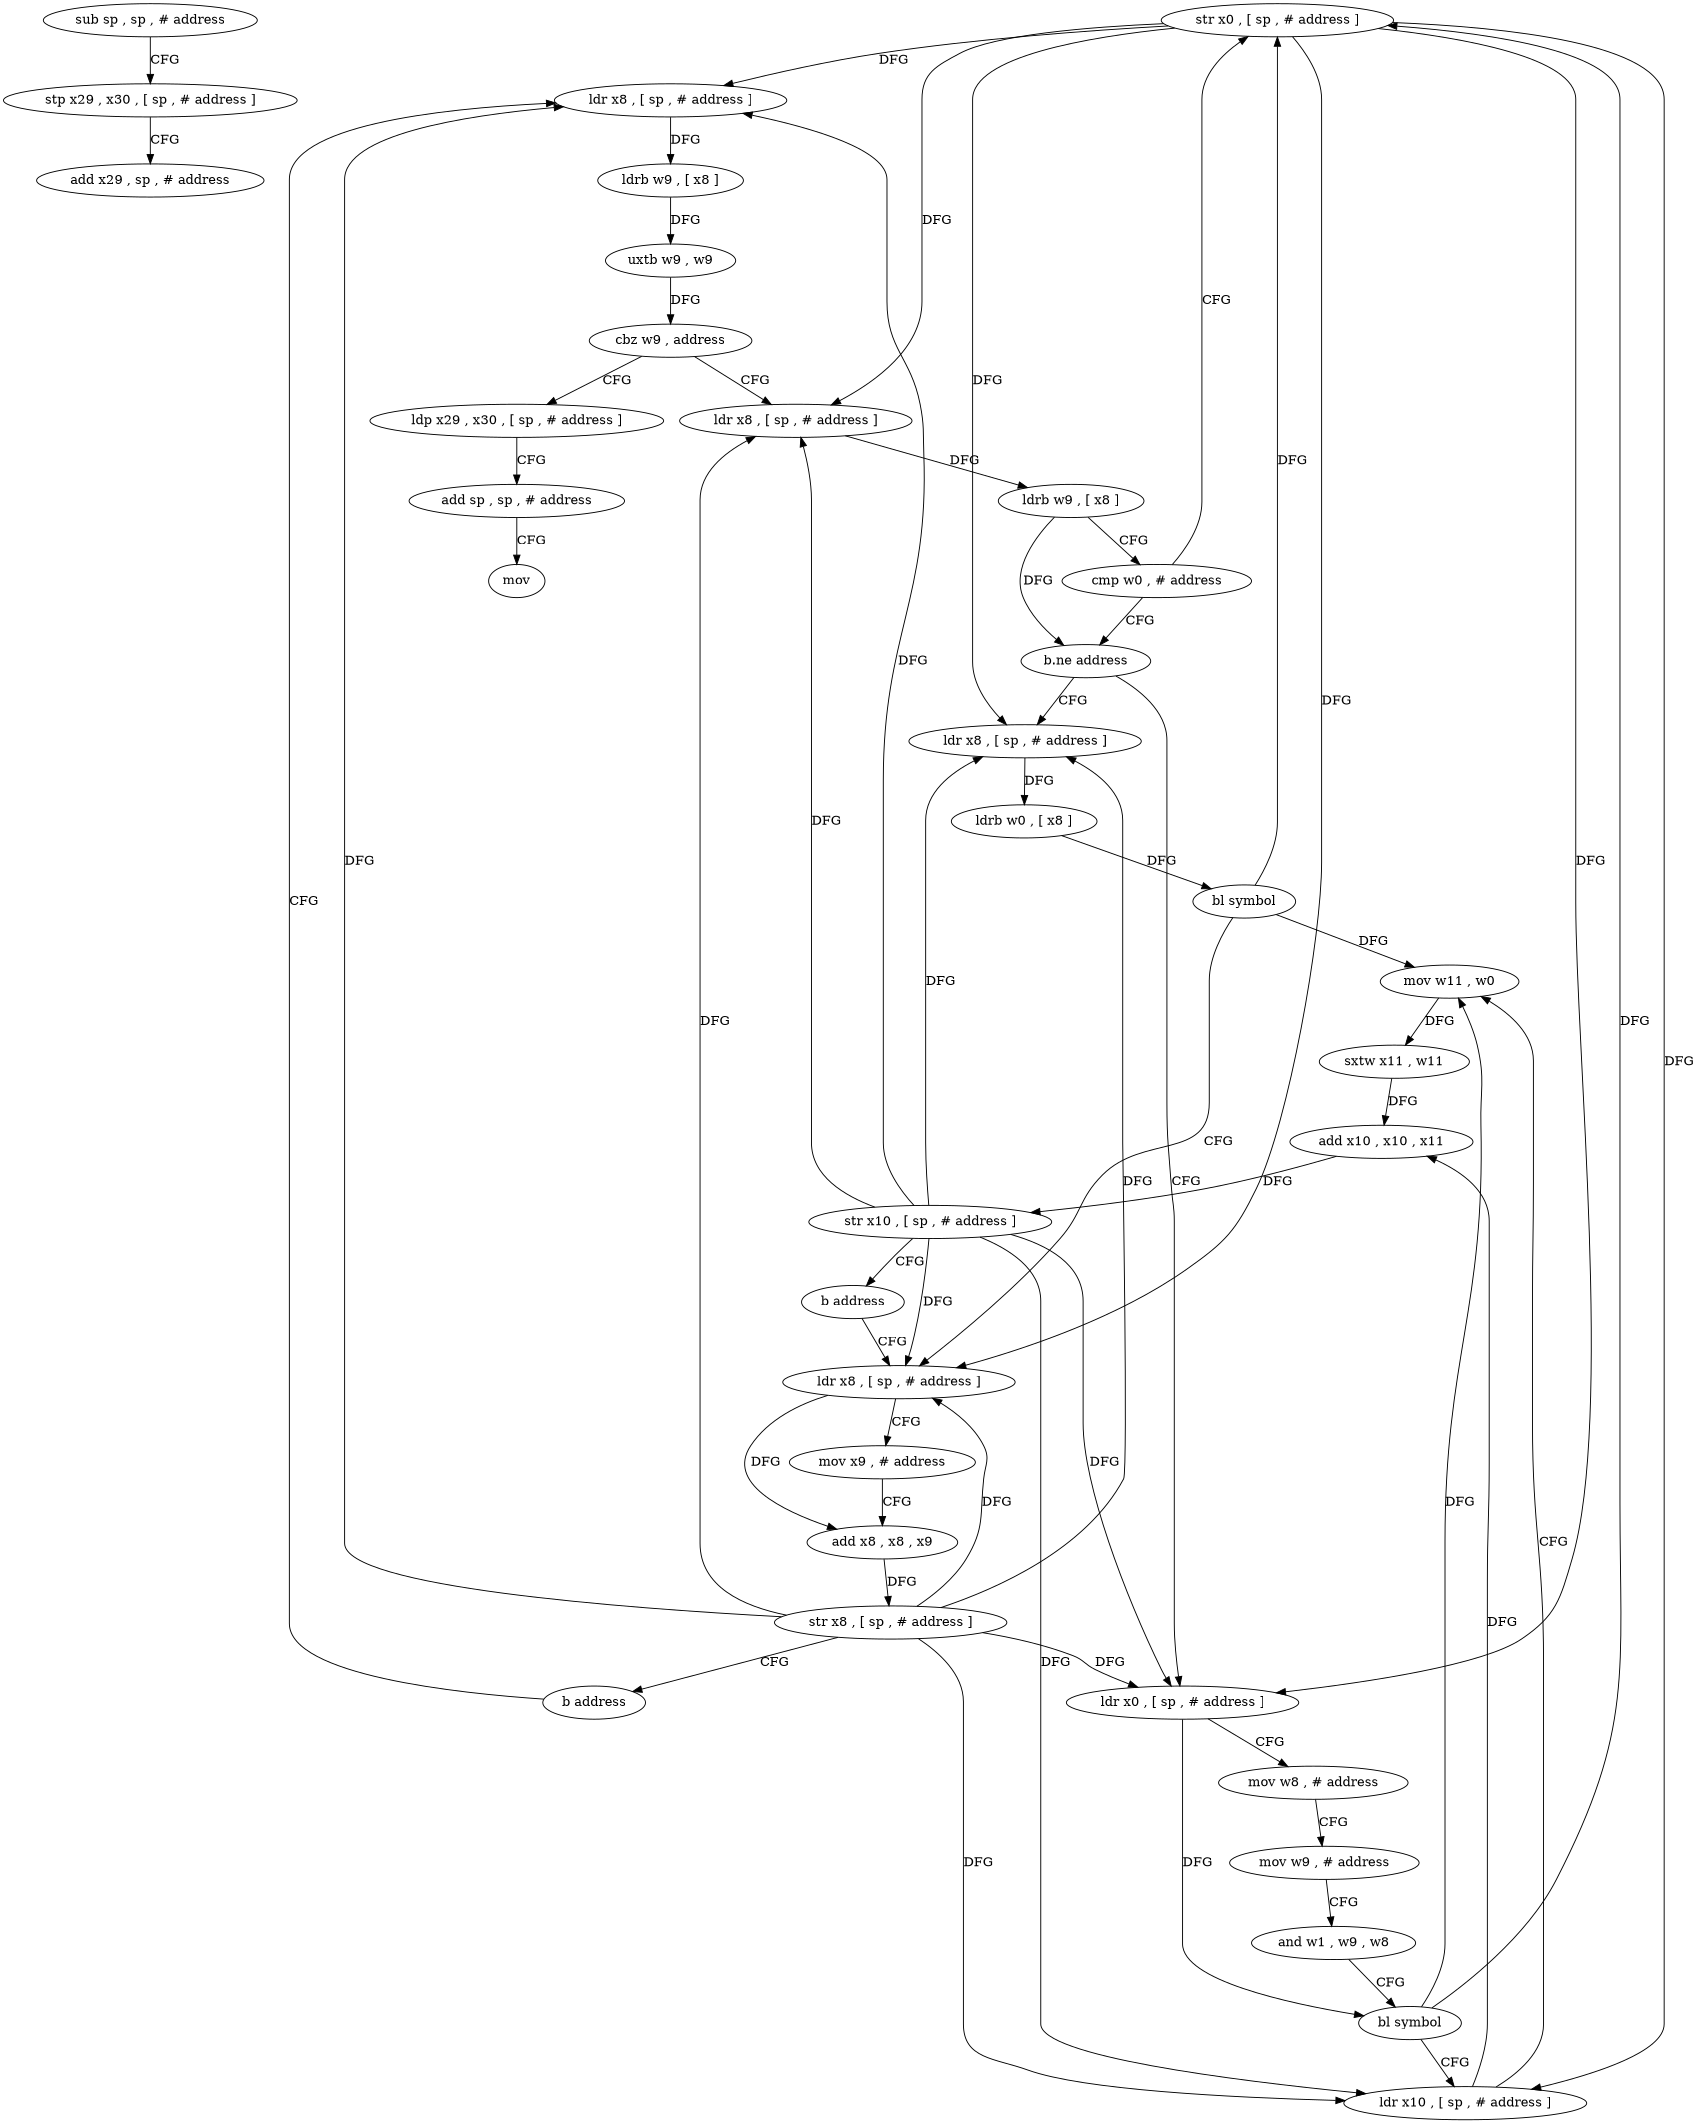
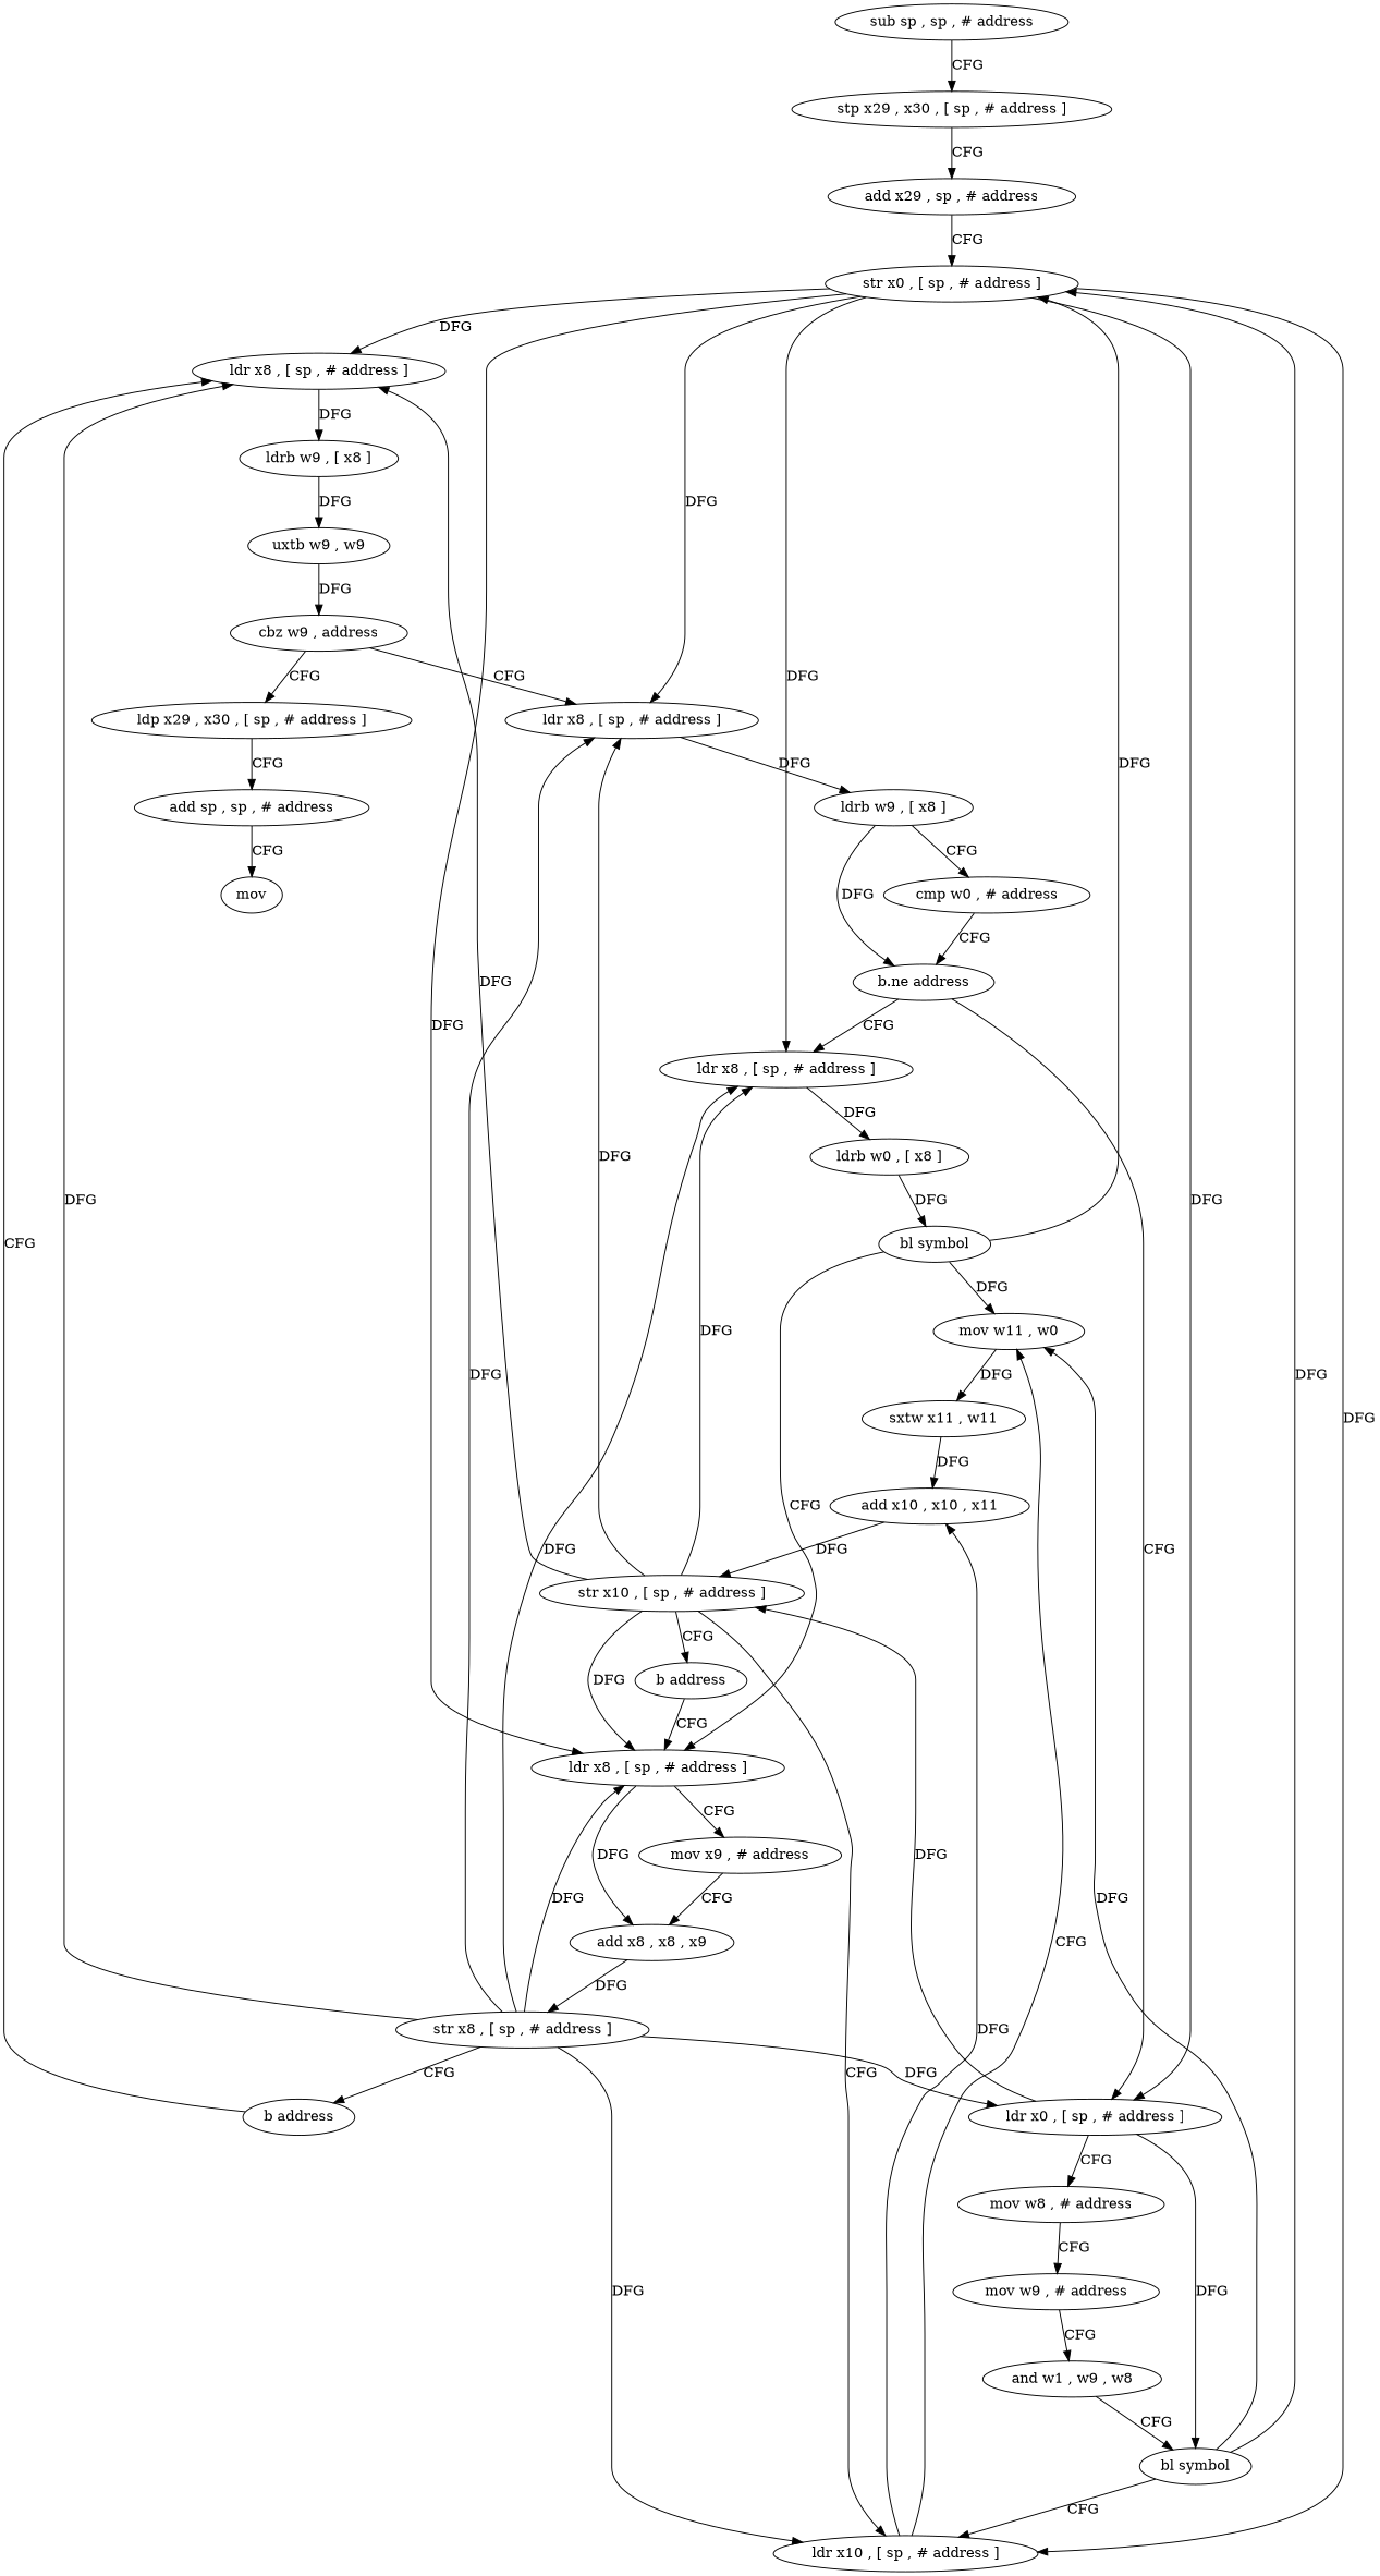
  digraph {
    n1 [label="sub sp , sp , # address"]
    n2 [label="stp x29 , x30 , [ sp , # address ]"]
    n3 [label="add x29 , sp , # address"]
    n4 [label="str x0 , [ sp , # address ]"]
    n5 [label="ldr x8 , [ sp , # address ]"]
    n6 [label="ldr x8 , [ sp , # address ]"]
    n7 [label="ldr x8 , [ sp , # address ]"]
    n8 [label="ldr x0 , [ sp , # address ]"]
    n9 [label="ldr x8 , [ sp , # address ]"]
    n10 [label="ldr x10 , [ sp , # address ]"]
    n11 [label="ldrb w9 , [ x8 ]"]
    n12 [label="ldrb w9 , [ x8 ]"]
    n13 [label="ldrb w0 , [ x8 ]"]
    n14 [label="mov w8 , # address"]
    n15 [label="bl symbol"]
    n16 [label="mov x9 , # address"]
    n17 [label="add x8 , x8 , x9"]
    n18 [label="mov w11 , w0"]
    n19 [label="add x10 , x10 , x11"]
    n20 [label="uxtb w9 , w9"]
    n21 [label="ldp x29 , x30 , [ sp , # address ]"]
    n22 [label="add sp , sp , # address"]
    n23 [label=mov]
    n24 [label="cmp w0 , # address"]
    n25 [label="b.ne address"]
    n26 [label="bl symbol"]
    n27 [label="mov w9 , # address"]
    n28 [label="sxtw x11 , w11"]
    n29 [label="str x8 , [ sp , # address ]"]
    n30 [label="and w1 , w9 , w8"]
    n31 [label="str x10 , [ sp , # address ]"]
    n32 [label="b address"]
    n33 [label="cbz w9 , address"]
    n34 [label="b address"]
    n1 -> n2 [label=CFG]
    n2 -> n3 [label=CFG]
-   n24 -> n4 [label=CFG]
+   n3 -> n4 [label=CFG]
    n4 -> n5 [label=DFG]
    n4 -> n6 [label=DFG]
    n4 -> n7 [label=DFG]
    n4 -> n8 [label=DFG]
    n4 -> n9 [label=DFG]
    n4 -> n10 [label=DFG]
    n5 -> n11 [label=DFG]
    n6 -> n12 [label=DFG]
    n7 -> n13 [label=DFG]
    n8 -> n14 [label=CFG]
    n8 -> n15 [label=DFG]
    n9 -> n16 [label=CFG]
    n9 -> n17 [label=DFG]
    n10 -> n18 [label=CFG]
    n10 -> n19 [label=DFG]
    n11 -> n20 [label=DFG]
    n12 -> n24 [label=CFG]
    n12 -> n25 [label=DFG]
    n13 -> n26 [label=DFG]
    n14 -> n27 [label=CFG]
    n15 -> n4 [label=DFG]
    n15 -> n10 [label=CFG]
    n15 -> n18 [label=DFG]
    n16 -> n17 [label=CFG]
    n17 -> n29 [label=DFG]
    n18 -> n28 [label=DFG]
    n19 -> n31 [label=DFG]
    n20 -> n33 [label=DFG]
    n21 -> n22 [label=CFG]
    n22 -> n23 [label=CFG]
    n24 -> n25 [label=CFG]
    n25 -> n7 [label=CFG]
    n25 -> n8 [label=CFG]
    n26 -> n4 [label=DFG]
    n26 -> n9 [label=CFG]
    n26 -> n18 [label=DFG]
    n27 -> n30 [label=CFG]
    n28 -> n19 [label=DFG]
    n29 -> n5 [label=DFG]
    n29 -> n6 [label=DFG]
    n29 -> n7 [label=DFG]
    n29 -> n8 [label=DFG]
    n29 -> n9 [label=DFG]
    n29 -> n10 [label=DFG]
    n29 -> n34 [label=CFG]
    n30 -> n15 [label=CFG]
    n31 -> n5 [label=DFG]
    n31 -> n6 [label=DFG]
    n31 -> n7 [label=DFG]
-   n31 -> n8 [label=DFG]
+   n8 -> n31 [label=DFG]
    n31 -> n9 [label=DFG]
-   n31 -> n10 [label=DFG]
+   n31 -> n10 [label=CFG]
    n31 -> n32 [label=CFG]
    n32 -> n9 [label=CFG]
    n33 -> n6 [label=CFG]
    n33 -> n21 [label=CFG]
    n34 -> n5 [label=CFG]
  }
